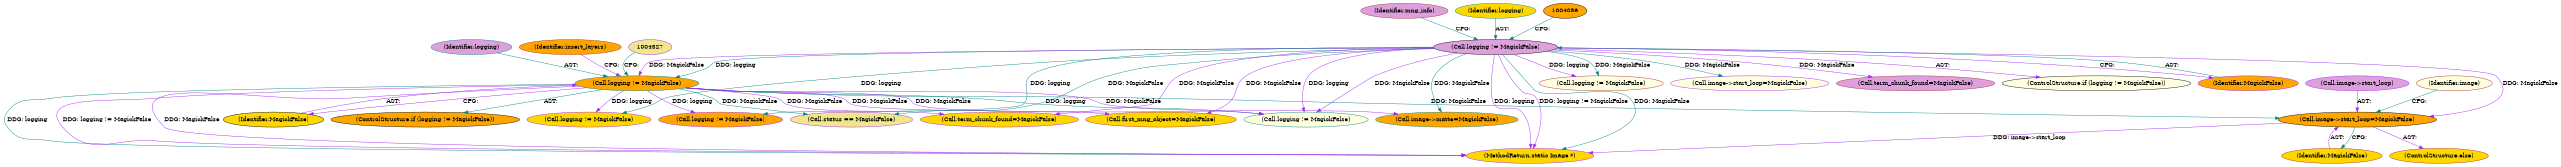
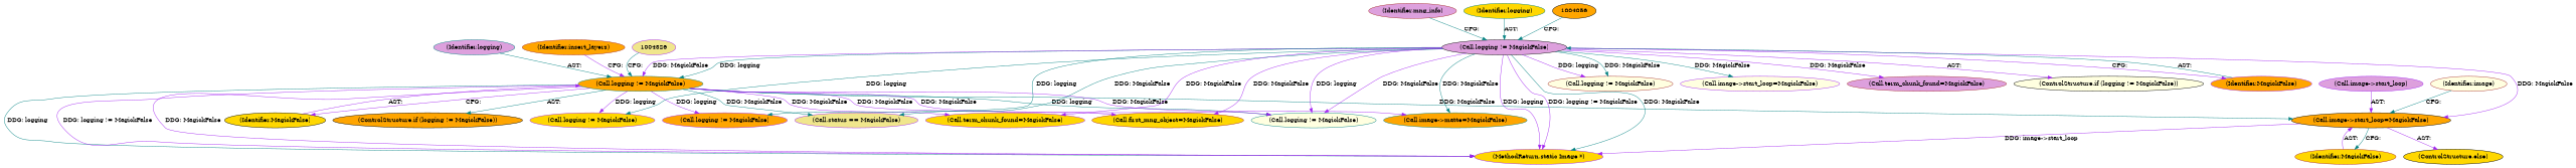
  digraph {
    node [color=purple fillcolor=orange style=filled]
    edge [color=purple]
    n1 [color=black label="(Call,image->start_loop=MagickFalse)"]
-   n2 [color=brown fillcolor=gold label="(ControlStructure,else)"]
+   n2 [color=black fillcolor=gold label="(ControlStructure,else)"]
    n3 [color=brown fillcolor=gold label="(Identifier,MagickFalse)"]
    n4 [fillcolor=gold label="(MethodReturn,static Image *)"]
    n5 [color=teal label="(Call,logging != MagickFalse)"]
    n6 [fillcolor=khaki label="(Call,status == MagickFalse)"]
    n7 [color=brown fillcolor=gold label="(Call,first_mng_object=MagickFalse)"]
    n8 [fillcolor=gold label="(Call,logging != MagickFalse)"]
    n9 [label="(Call,logging != MagickFalse)"]
    n10 [color=black fillcolor=gold label="(Identifier,MagickFalse)"]
    n11 [fillcolor=gold label="(Call,term_chunk_found=MagickFalse)"]
    n12 [color=teal fillcolor=lightyellow label="(Call,logging != MagickFalse)"]
    n13 [color=teal label="(Call,image->matte=MagickFalse)"]
    n14 [color=black label="(ControlStructure,if (logging != MagickFalse))"]
    n15 [color=black fillcolor=plum label="(Call,logging != MagickFalse)"]
    n16 [color=brown fillcolor=lightyellow label="(Call,logging != MagickFalse)"]
    n17 [fillcolor=lightyellow label="(Call,image->start_loop=MagickFalse)"]
    n18 [color=brown fillcolor=plum label="(Call,term_chunk_found=MagickFalse)"]
    n19 [color=black fillcolor=lightyellow label="(ControlStructure,if (logging != MagickFalse))"]
    n20 [label="(Identifier,MagickFalse)"]
    n21 [color=brown fillcolor=plum label="(Identifier,mng_info)"]
    n22 [fillcolor=plum label="(Call,image->start_loop)"]
    n23 [color=teal fillcolor=plum label="(Identifier,logging)"]
    n24 [color=brown label="(Identifier,insert_layers)"]
    n25 [color=teal fillcolor=gold label="(Identifier,logging)"]
    n26 [color=brown fillcolor=lightyellow label="(Identifier,image)"]
-   1004326 [fillcolor=khaki label=1004327]
+   1004326 [fillcolor=khaki]
    1004056 [color=black]
    n1 -> n2 [label="AST: "]
    n1 -> n3 [color=teal label="CFG: "]
    n1 -> n4 [label="DDG: image->start_loop"]
    n3 -> n1 [label="AST: "]
    n5 -> n1 [color=teal label="DDG: MagickFalse"]
    n5 -> n4 [color=teal label="DDG: logging"]
    n5 -> n4 [label="DDG: logging != MagickFalse"]
    n5 -> n4 [label="DDG: MagickFalse"]
    n5 -> n6 [color=teal label="DDG: MagickFalse"]
    n5 -> n7 [label="DDG: MagickFalse"]
    n5 -> n8 [label="DDG: logging"]
    n5 -> n9 [label="DDG: logging"]
    n5 -> n10 [label="CFG: "]
    n5 -> n11 [label="DDG: MagickFalse"]
    n5 -> n12 [color=teal label="DDG: logging"]
    n5 -> n12 [label="DDG: MagickFalse"]
    n5 -> n13 [label="DDG: MagickFalse"]
    n5 -> n14 [color=teal label="AST: "]
    n10 -> n5 [label="AST: "]
    n15 -> n1 [label="DDG: MagickFalse"]
    n15 -> n4 [label="DDG: logging != MagickFalse"]
    n15 -> n4 [color=teal label="DDG: MagickFalse"]
    n15 -> n4 [label="DDG: logging"]
    n15 -> n5 [color=teal label="DDG: logging"]
    n15 -> n5 [label="DDG: MagickFalse"]
    n15 -> n6 [color=teal label="DDG: MagickFalse"]
    n15 -> n7 [label="DDG: MagickFalse"]
    n15 -> n8 [color=teal label="DDG: logging"]
    n15 -> n9 [color=teal label="DDG: logging"]
    n15 -> n11 [label="DDG: MagickFalse"]
    n15 -> n12 [label="DDG: logging"]
    n15 -> n12 [label="DDG: MagickFalse"]
    n15 -> n13 [color=teal label="DDG: MagickFalse"]
    n15 -> n16 [label="DDG: logging"]
    n15 -> n16 [color=teal label="DDG: MagickFalse"]
    n15 -> n17 [color=teal label="DDG: MagickFalse"]
    n15 -> n18 [label="DDG: MagickFalse"]
    n15 -> n19 [label="AST: "]
    n15 -> n20 [label="CFG: "]
    n20 -> n15 [color=teal label="AST: "]
    n21 -> n15 [color=teal label="CFG: "]
    n22 -> n1 [label="AST: "]
    n23 -> n5 [color=teal label="AST: "]
    n24 -> n5 [label="CFG: "]
    n25 -> n15 [color=teal label="AST: "]
    n26 -> n1 [color=teal label="CFG: "]
    1004326 -> n5 [color=teal label="CFG: "]
    1004056 -> n15 [color=teal label="CFG: "]
  }
